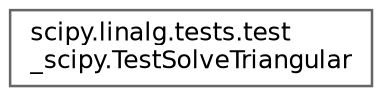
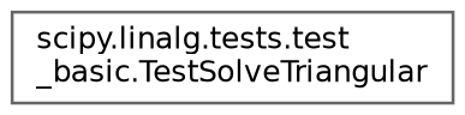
  digraph {
    rankdir=LR
-   n1 [color=grey40 fillcolor=white fontname=Helvetica fontsize=10 height=0.2 label="scipy.linalg.tests.test\l_scipy.TestSolveTriangular" shape=box style=filled width=0.4]
+   n1 [color=grey40 fillcolor=white fontname=Helvetica fontsize=10 height=0.2 label="scipy.linalg.tests.test\l_basic.TestSolveTriangular" shape=box style=filled width=0.4]
  }
